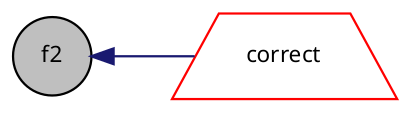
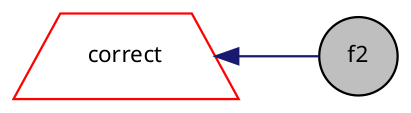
  digraph {
    rankdir=LR
    fontname="Noto Sans"
    node [fontname="Noto Sans" fontsize=10]
    n1 [color=black fillcolor=grey75 fontcolor=black height=0.2 label=f2 shape=circle style=filled width=0.4]
    n2 [color=red height=0.2 label=correct shape=trapezium width=0.4]
-   n1 -> n2 [color=midnightblue dir=back fontname="Noto Sans" fontsize=10 labelfontname=Helvetica labelfontsize=10 style=solid]
+   n2 -> n1 [color=midnightblue dir=back fontname="Noto Sans" fontsize=10 labelfontname=Helvetica labelfontsize=10 style=solid]
  }
